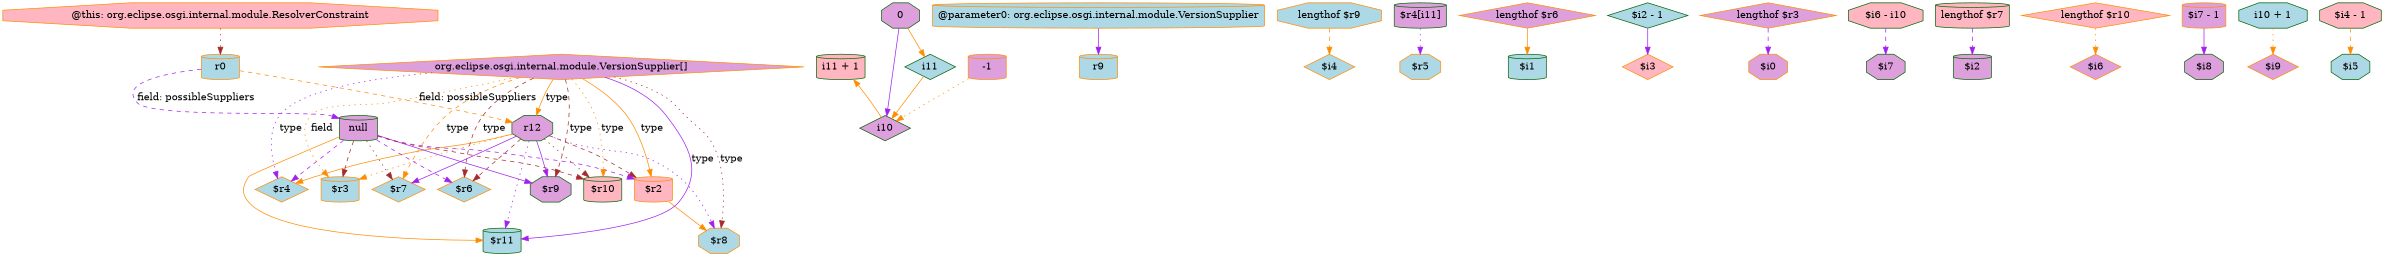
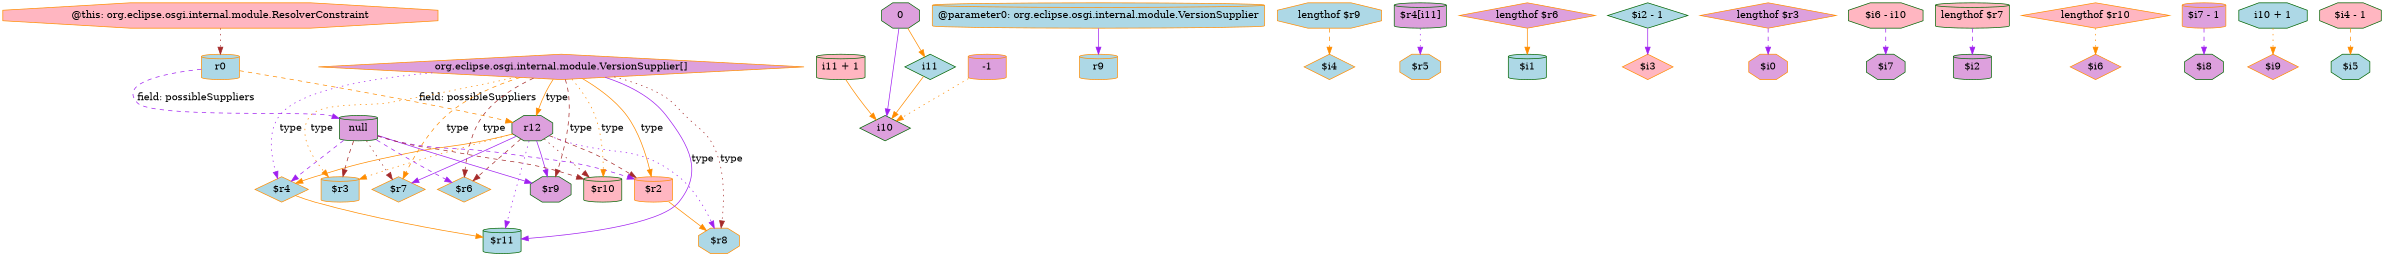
  digraph {
    node [color=darkorange fillcolor=plum shape=cylinder style=filled]
    edge [color=purple style=dashed]
    n1 [color=darkgreen label=r12 shape=octagon]
    n2 [color=darkgreen fillcolor=lightblue label="$r11"]
    n3 [fillcolor=lightblue label="$r3"]
    n4 [fillcolor=lightblue label="$r7" shape=diamond]
    n5 [fillcolor=lightblue label="$r6" shape=diamond]
    n6 [fillcolor=lightpink label="$r2"]
    n7 [color=darkgreen label="$r9" shape=octagon]
    n8 [fillcolor=lightblue label="$r4" shape=diamond]
    n9 [fillcolor=lightblue label="$r8" shape=octagon]
    n10 [color=darkgreen fillcolor=lightpink label="$r10"]
    n11 [color=darkgreen fillcolor=lightpink label="i11 + 1"]
    n12 [color=darkgreen label=i10 shape=diamond]
    n13 [color=darkgreen fillcolor=lightblue label=i11 shape=diamond]
    n14 [fillcolor=lightblue label=r0]
    n15 [color=darkgreen label=null]
    n16 [label="org.eclipse.osgi.internal.module.VersionSupplier[]" shape=diamond]
    n17 [fillcolor=lightblue label="@parameter0: org.eclipse.osgi.internal.module.VersionSupplier"]
    n18 [fillcolor=lightblue label=r9]
    n19 [fillcolor=lightblue label="lengthof $r9" shape=octagon]
    n20 [fillcolor=lightblue label="$i4" shape=diamond]
    n21 [color=darkgreen label="$r4[i11]"]
    n22 [fillcolor=lightblue label="$r5" shape=octagon]
    n23 [label="lengthof $r6" shape=diamond]
    n24 [color=darkgreen fillcolor=lightblue label="$i1"]
    n25 [color=darkgreen fillcolor=lightblue label="$i2 - 1" shape=diamond]
    n26 [fillcolor=lightpink label="$i3" shape=diamond]
    n27 [label="lengthof $r3" shape=diamond]
    n28 [label="$i0" shape=octagon]
    n29 [fillcolor=lightpink label="@this: org.eclipse.osgi.internal.module.ResolverConstraint" shape=octagon]
    n30 [color=darkgreen fillcolor=lightpink label="$i6 - i10" shape=octagon]
    n31 [color=darkgreen label="$i7" shape=octagon]
    n32 [color=darkgreen fillcolor=lightpink label="lengthof $r7"]
    n33 [color=darkgreen label="$i2"]
    n34 [color=darkgreen label=0 shape=octagon]
    n35 [fillcolor=lightpink label="lengthof $r10" shape=diamond]
    n36 [label="$i6" shape=diamond]
    n37 [label=-1]
    n38 [label="$i7 - 1"]
    n39 [color=darkgreen label="$i8" shape=octagon]
    n40 [color=darkgreen fillcolor=lightblue label="i10 + 1" shape=octagon]
    n41 [label="$i9" shape=diamond]
    n42 [color=darkgreen fillcolor=lightpink label="$i4 - 1" shape=octagon]
    n43 [color=darkgreen fillcolor=lightblue label="$i5" shape=octagon]
    n1 -> n2 [style=dotted]
    n1 -> n3 [color=darkorange style=dotted]
    n1 -> n4 [style=solid]
    n1 -> n5 [color=brown]
    n1 -> n6 [color=brown]
    n1 -> n7 [style=solid]
    n1 -> n8 [color=darkorange style=solid]
    n1 -> n9 [style=dotted]
    n1 -> n10 [color=brown style=dotted]
    n6 -> n9 [color=darkorange style=solid]
-   n12 -> n11 [color=darkorange style=solid]
+   n11 -> n12 [color=darkorange style=solid]
    n13 -> n12 [color=darkorange style=solid]
    n14 -> n1 [color=darkorange label="field: possibleSuppliers"]
    n14 -> n15 [label="field: possibleSuppliers"]
-   n15 -> n2 [color=darkorange style=solid]
+   n8 -> n2 [color=darkorange style=solid]
    n15 -> n3 [color=brown]
    n15 -> n4 [color=brown style=dotted]
    n15 -> n5
    n15 -> n6
    n15 -> n7 [style=solid]
    n15 -> n8
    n15 -> n10 [color=brown]
    n16 -> n1 [color=darkorange label=type style=solid]
    n16 -> n2 [label=type style=solid]
-   n16 -> n3 [color=darkorange label=field style=dotted]
+   n16 -> n3 [color=darkorange label=type style=dotted]
    n16 -> n4 [color=darkorange label=type]
    n16 -> n5 [color=brown label=type]
    n16 -> n6 [color=darkorange label=type style=solid]
    n16 -> n7 [color=brown label=type]
    n16 -> n8 [label=type style=dotted]
    n16 -> n9 [color=brown label=type style=dotted]
    n16 -> n10 [color=darkorange label=type style=dotted]
    n17 -> n18 [style=solid]
    n19 -> n20 [color=darkorange]
    n21 -> n22 [style=dotted]
    n23 -> n24 [color=darkorange style=solid]
    n25 -> n26 [style=solid]
    n27 -> n28
    n29 -> n14 [color=brown style=dotted]
    n30 -> n31
    n32 -> n33
    n34 -> n12 [style=solid]
    n34 -> n13 [color=darkorange style=solid]
    n35 -> n36 [color=darkorange style=dotted]
    n37 -> n12 [color=darkorange style=dotted]
-   n38 -> n39 [style=solid]
+   n38 -> n39
    n40 -> n41 [color=darkorange style=dotted]
    n42 -> n43 [color=darkorange]
  }
